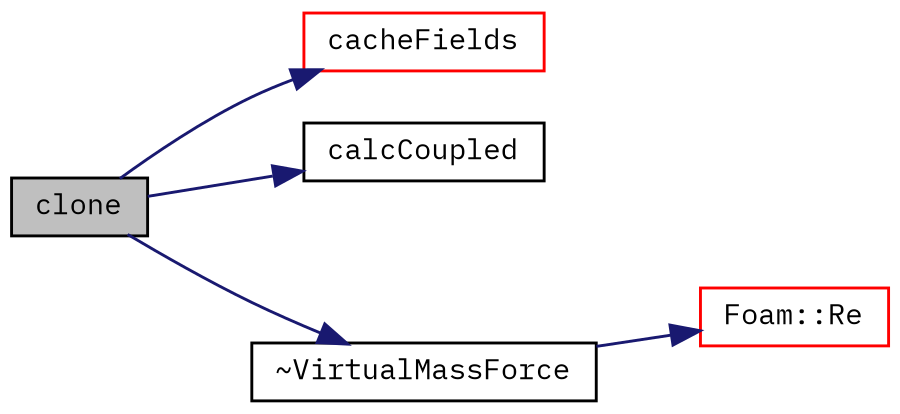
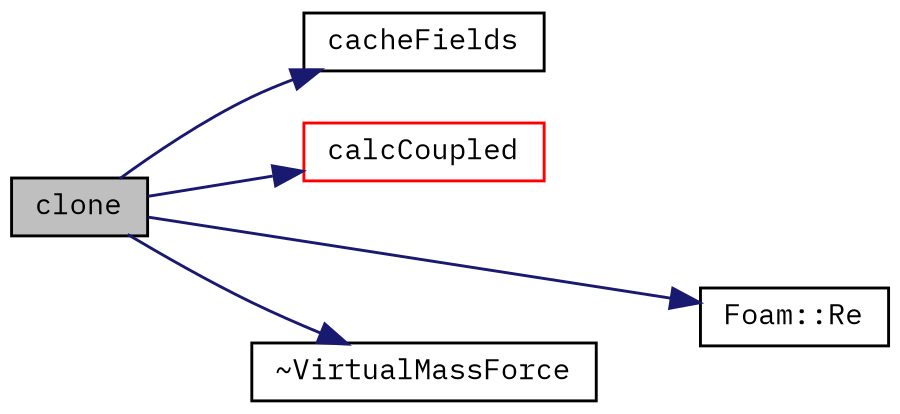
  digraph {
    fontname="IBM Plex Mono"
    rankdir=LR
    node [color=black fontname="IBM Plex Mono" fontsize=10 shape=record]
    edge [color=midnightblue fontname="IBM Plex Mono" fontsize=10 labelfontname=FreeSans labelfontsize=10 style=solid]
    n1 [fillcolor=grey75 fontcolor=black height=0.2 label=clone style=filled width=0.4]
-   n2 [color=red height=0.2 label=cacheFields width=0.4]
-   n3 [height=0.2 label=calcCoupled width=0.4]
-   n4 [color=red height=0.2 label="Foam::Re" width=0.4]
+   n2 [height=0.2 label=cacheFields width=0.4]
+   n3 [color=red height=0.2 label=calcCoupled width=0.4]
+   n4 [height=0.2 label="Foam::Re" width=0.4]
    n5 [height=0.2 label="~VirtualMassForce" width=0.4]
    n1 -> n2
    n1 -> n3
-   n5 -> n4
+   n1 -> n4
    n1 -> n5
  }
